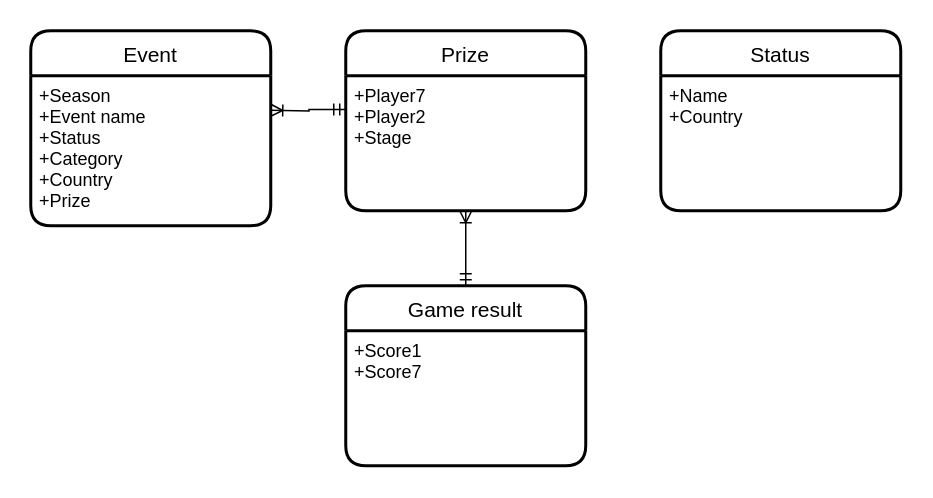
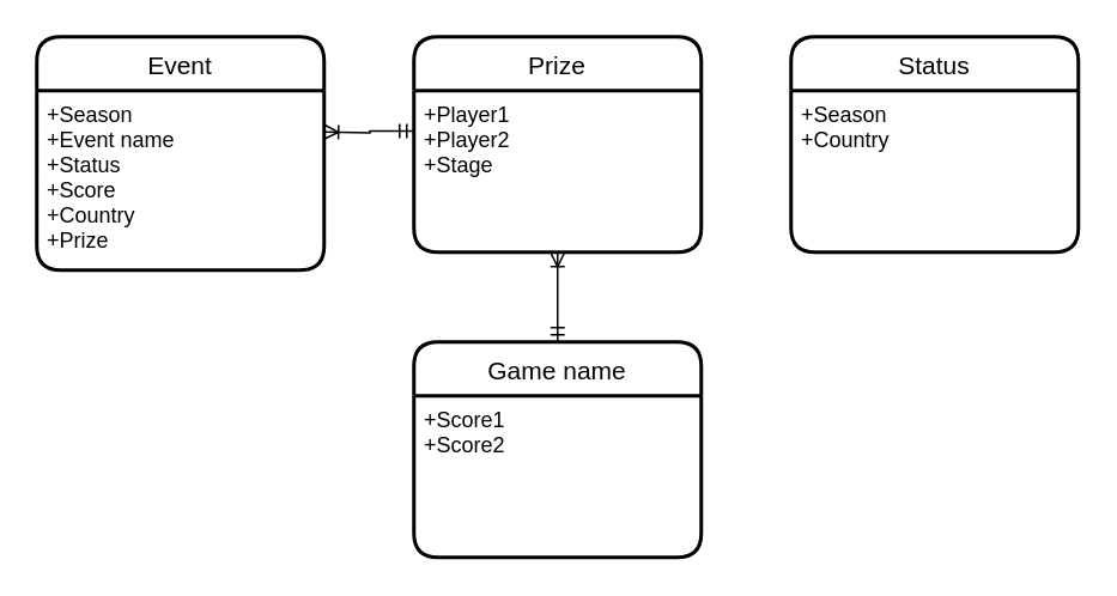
  <mxCell id="0" />
  <mxCell id="1" parent="0" />
  <mxCell id="2" value="Status" style="swimlane;childLayout=stackLayout;horizontal=1;startSize=30;horizontalStack=0;rounded=1;fontSize=14;fontStyle=0;strokeWidth=2;resizeParent=0;resizeLast=1;shadow=0;dashed=0;align=center;" parent="1" vertex="1"><mxGeometry x="440" y="20" width="160" height="120" as="geometry" /></mxCell>
- <mxCell id="3" value="+Name&#10;+Country" style="align=left;strokeColor=none;fillColor=none;spacingLeft=4;fontSize=12;verticalAlign=top;resizable=0;rotatable=0;part=1;" parent="2" vertex="1"><mxGeometry y="30" width="160" height="90" as="geometry" /></mxCell>
+ <mxCell id="3" value="+Season&#10;+Country" style="align=left;strokeColor=none;fillColor=none;spacingLeft=4;fontSize=12;verticalAlign=top;resizable=0;rotatable=0;part=1;" parent="2" vertex="1"><mxGeometry y="30" width="160" height="90" as="geometry" /></mxCell>
  <mxCell id="4" value="Prize" style="swimlane;childLayout=stackLayout;horizontal=1;startSize=30;horizontalStack=0;rounded=1;fontSize=14;fontStyle=0;strokeWidth=2;resizeParent=0;resizeLast=1;shadow=0;dashed=0;align=center;" parent="1" vertex="1"><mxGeometry x="230" y="20" width="160" height="120" as="geometry" /></mxCell>
- <mxCell id="5" value="+Player7&#10;+Player2&#10;+Stage" style="align=left;strokeColor=none;fillColor=none;spacingLeft=4;fontSize=12;verticalAlign=top;resizable=0;rotatable=0;part=1;" parent="4" vertex="1"><mxGeometry y="30" width="160" height="90" as="geometry" /></mxCell>
- <mxCell id="6" value="Game result" style="swimlane;childLayout=stackLayout;horizontal=1;startSize=30;horizontalStack=0;rounded=1;fontSize=14;fontStyle=0;strokeWidth=2;resizeParent=0;resizeLast=1;shadow=0;dashed=0;align=center;" parent="1" vertex="1"><mxGeometry x="230" y="190" width="160" height="120" as="geometry" /></mxCell>
- <mxCell id="7" value="+Score1&#10;+Score7" style="align=left;strokeColor=none;fillColor=none;spacingLeft=4;fontSize=12;verticalAlign=top;resizable=0;rotatable=0;part=1;" parent="6" vertex="1"><mxGeometry y="30" width="160" height="90" as="geometry" /></mxCell>
+ <mxCell id="5" value="+Player1&#10;+Player2&#10;+Stage" style="align=left;strokeColor=none;fillColor=none;spacingLeft=4;fontSize=12;verticalAlign=top;resizable=0;rotatable=0;part=1;" parent="4" vertex="1"><mxGeometry y="30" width="160" height="90" as="geometry" /></mxCell>
+ <mxCell id="6" value="Game name" style="swimlane;childLayout=stackLayout;horizontal=1;startSize=30;horizontalStack=0;rounded=1;fontSize=14;fontStyle=0;strokeWidth=2;resizeParent=0;resizeLast=1;shadow=0;dashed=0;align=center;" parent="1" vertex="1"><mxGeometry x="230" y="190" width="160" height="120" as="geometry" /></mxCell>
+ <mxCell id="7" value="+Score1&#10;+Score2" style="align=left;strokeColor=none;fillColor=none;spacingLeft=4;fontSize=12;verticalAlign=top;resizable=0;rotatable=0;part=1;" parent="6" vertex="1"><mxGeometry y="30" width="160" height="90" as="geometry" /></mxCell>
  <mxCell id="8" value="Event" style="swimlane;childLayout=stackLayout;horizontal=1;startSize=30;horizontalStack=0;rounded=1;fontSize=14;fontStyle=0;strokeWidth=2;resizeParent=0;resizeLast=1;shadow=0;dashed=0;align=center;" parent="1" vertex="1"><mxGeometry x="20" y="20" width="160" height="130" as="geometry" /></mxCell>
- <mxCell id="9" value="+Season&#10;+Event name&#10;+Status&#10;+Category&#10;+Country&#10;+Prize" style="align=left;strokeColor=none;fillColor=none;spacingLeft=4;fontSize=12;verticalAlign=top;resizable=0;rotatable=0;part=1;" parent="8" vertex="1"><mxGeometry y="30" width="160" height="100" as="geometry" /></mxCell>
+ <mxCell id="9" value="+Season&#10;+Event name&#10;+Status&#10;+Score&#10;+Country&#10;+Prize" style="align=left;strokeColor=none;fillColor=none;spacingLeft=4;fontSize=12;verticalAlign=top;resizable=0;rotatable=0;part=1;" parent="8" vertex="1"><mxGeometry y="30" width="160" height="100" as="geometry" /></mxCell>
  <mxCell id="10" value="" style="edgeStyle=entityRelationEdgeStyle;fontSize=12;html=1;endArrow=ERoneToMany;startArrow=ERmandOne;rounded=0;entryX=0.5;entryY=1;entryDx=0;entryDy=0;exitX=0.5;exitY=0;exitDx=0;exitDy=0;strokeColor=none;" parent="1" source="6" target="5" edge="1"><mxGeometry width="100" height="100" relative="1" as="geometry"><mxPoint x="100" y="280" as="sourcePoint" /><mxPoint x="190" y="280" as="targetPoint" /></mxGeometry></mxCell>
  <mxCell id="11" value="" style="fontSize=12;html=1;endArrow=ERoneToMany;startArrow=ERmandOne;rounded=0;strokeColor=default;verticalAlign=middle;horizontal=1;entryX=0.5;entryY=1;entryDx=0;entryDy=0;exitX=0.5;exitY=0;exitDx=0;exitDy=0;" parent="1" source="6" target="5" edge="1"><mxGeometry width="100" height="100" relative="1" as="geometry"><mxPoint x="20" y="422.353" as="sourcePoint" /><mxPoint x="80" y="280" as="targetPoint" /></mxGeometry></mxCell>
  <mxCell id="12" value="" style="edgeStyle=orthogonalEdgeStyle;fontSize=12;html=1;endArrow=ERoneToMany;startArrow=ERmandOne;rounded=0;exitX=0;exitY=0.25;exitDx=0;exitDy=0;" edge="1" parent="1" source="5"><mxGeometry width="100" height="100" relative="1" as="geometry"><mxPoint x="150" y="250" as="sourcePoint" /><mxPoint x="180" y="73" as="targetPoint" /></mxGeometry></mxCell>
